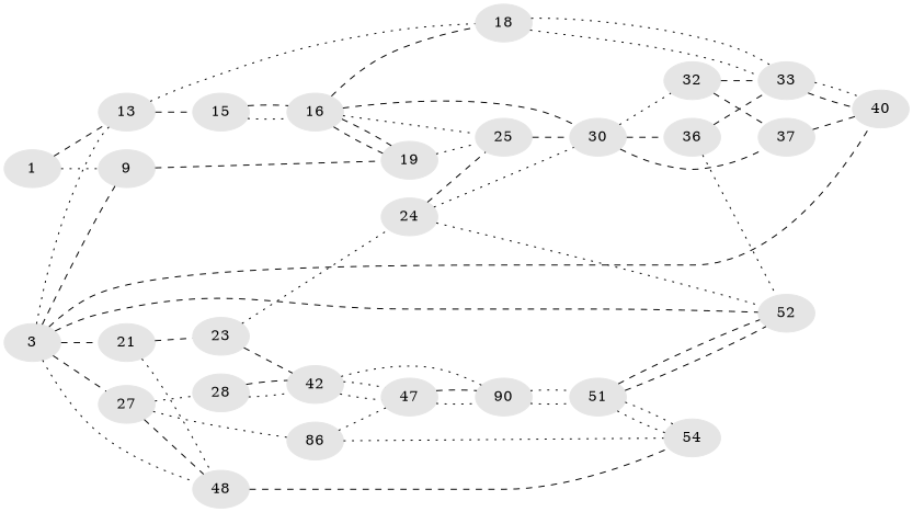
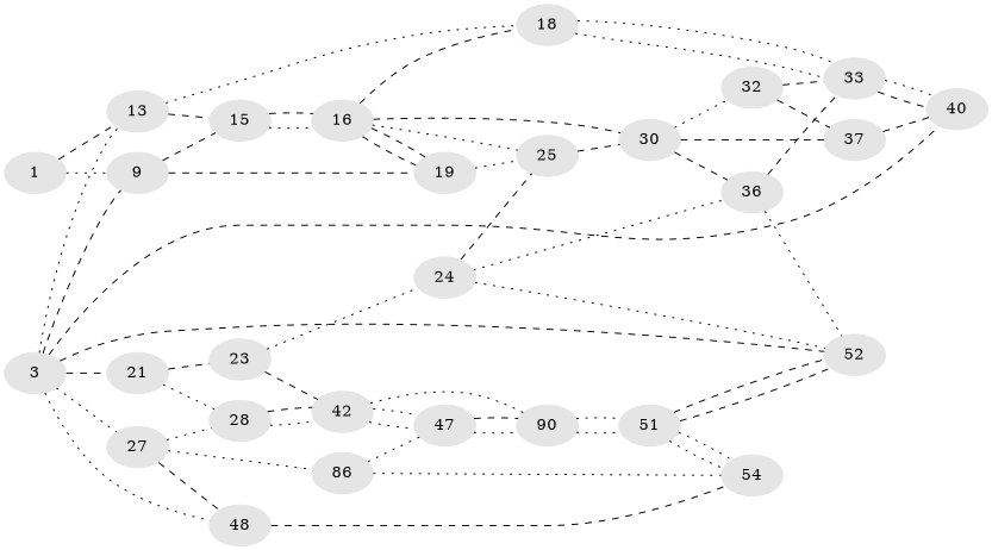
  graph {
    rankdir=LR
    node [color=gray90 style=filled]
    edge [style=dashed]
    1 [super="+7+2"]
    9 [super="+10+12"]
    13 [super="+14"]
    3 [super="+11+4"]
    21 [super="+22"]
    27 [super="+45"]
    40 [super="+49"]
    48 [super="+56"]
    52 [super="+53"]
    15
    19
    18
    23
    28
    n15 [label=86]
    n16 [label=54]
    16 [super="+17"]
    25 [super="+26"]
    33
    30 [super="+31+34"]
    32 [super="+39"]
    36
    37 [super="+38"]
    24 [super="+44"]
    42 [super="+43"]
    47
    n27 [label=90]
    51
    1 -- 9 [style=dotted weight=2]
    1 -- 13
+   9 -- 15
    9 -- 19
    13 -- 15
    13 -- 18 [style=dotted]
    3 -- 9
    3 -- 13 [style=dotted]
    3 -- 21 [weight=2]
-   3 -- 27
+   3 -- 27 [style=dotted]
    3 -- 40
    3 -- 48 [style=dotted weight=3]
    3 -- 52
    21 -- 23
-   21 -- 48 [style=dotted]
+   21 -- 28 [style=dotted]
    27 -- 48
    27 -- 28 [style=dotted]
    27 -- n15 [style=dotted]
    48 -- n16
    15 -- 16 [style=dotted]
    15 -- 16
    19 -- 25 [style=dotted]
    18 -- 33 [style=dotted]
    18 -- 33 [style=dotted]
    23 -- 24 [style=dotted]
    23 -- 42
    28 -- 42 [style=dotted]
    28 -- 42
    n15 -- n16 [style=dotted]
    n15 -- 47 [style=dotted]
    16 -- 19
    16 -- 19
    16 -- 18
    16 -- 25 [style=dotted]
    16 -- 30
    25 -- 30
    33 -- 40
    33 -- 40 [style=dotted]
    30 -- 32 [style=dotted]
    30 -- 36
    30 -- 37
    32 -- 33
    32 -- 37
    36 -- 52 [style=dotted]
    36 -- 33
    37 -- 40
    24 -- 52 [style=dotted]
    24 -- 25
-   24 -- 30 [style=dotted]
+   24 -- 36 [style=dotted]
    42 -- 47 [style=dotted]
    42 -- 47 [style=dotted]
    42 -- n27 [style=dotted]
    47 -- n27 [style=dotted]
    47 -- n27
    n27 -- 51 [style=dotted]
    n27 -- 51 [style=dotted]
    51 -- 52
    51 -- 52
    51 -- n16 [style=dotted]
    51 -- n16 [style=dotted]
  }
